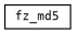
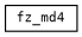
  digraph {
    rankdir=LR
    fontname="DejaVu Sans Mono"
-   n1 [color=black fillcolor=white fontname="DejaVu Sans Mono" fontsize=10 height=0.2 label=fz_md5 shape=box style=filled width=0.4]
+   n1 [color=black fillcolor=white fontname="DejaVu Sans Mono" fontsize=10 height=0.2 label=fz_md4 shape=box style=filled width=0.4]
  }
